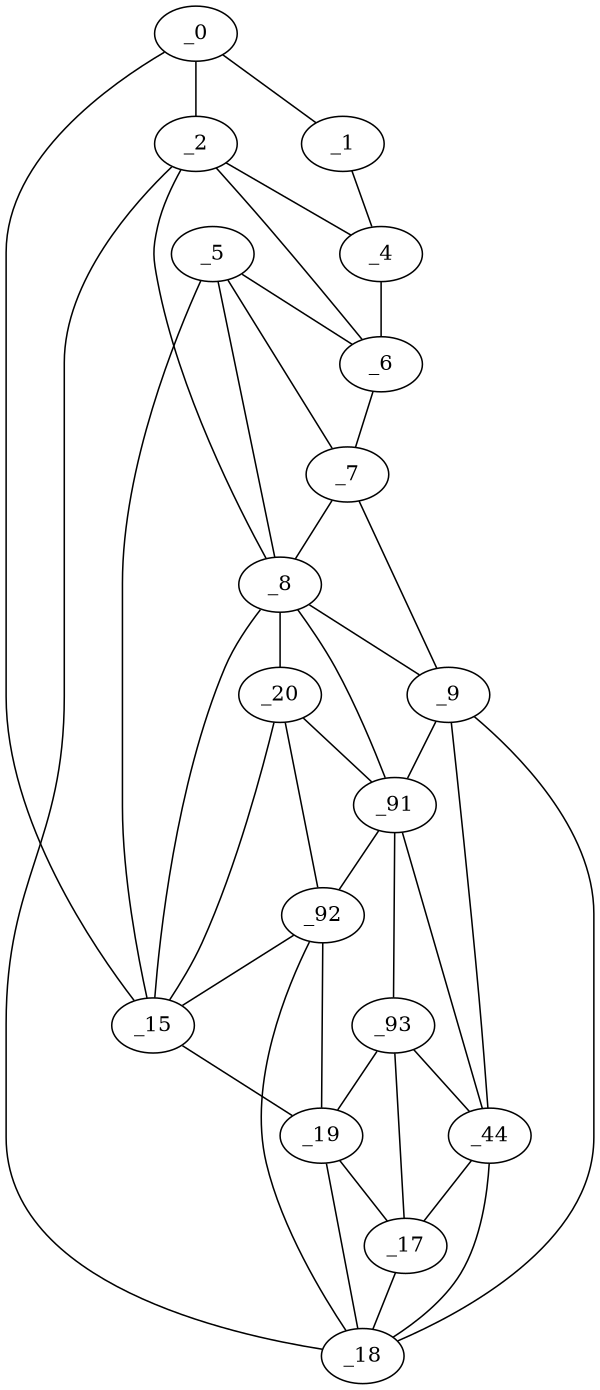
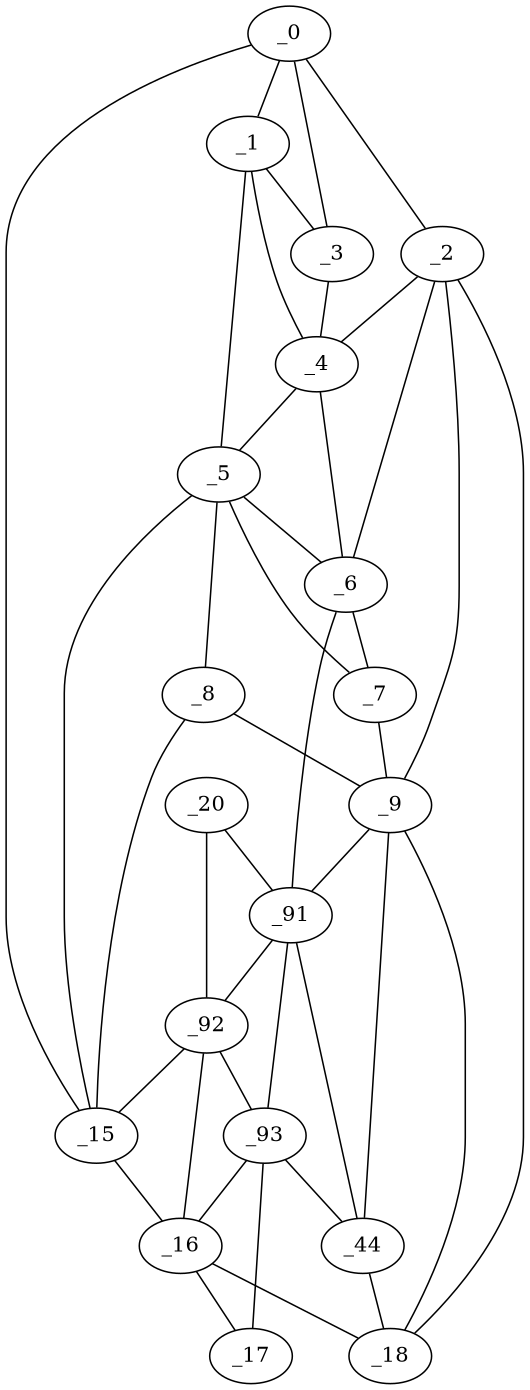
  graph {
    node [x=90 y=64]
    edge [valence=2]
    _0 [x=6]
    _1 [x=20]
    _2 [x=26 y=90]
+   _3 [x=27 y=75]
    _15 [x=105 y=38]
    _5 [x=40 y=57]
    _4 [x=38]
    _6 [x=49 y=60]
    _9 [x=87 y=73]
    _18 [x=125 y=63]
    _7 [x=66 y=53]
    _8 [x=73 y=51]
-   _16 [x=109 y=56 label=_19]
+   _16 [x=109 y=56]
    n14 [label=_91 y=60]
    n15 [label=_44 x=101 y=69]
    n16 [label=_20 y=46]
    _17 [x=111 y=66]
    n18 [label=_92 x=99 y=48]
    n19 [label=_93 x=100 y=59]
    _0 -- _1
    _0 -- _2 [valence=1]
+   _0 -- _3 [valence=1]
    _0 -- _15 [valence=1]
+   _1 -- _3
+   _1 -- _5
    _1 -- _4
    _2 -- _4
    _2 -- _6
-   _2 -- _8 [valence=1]
+   _2 -- _9 [valence=1]
    _2 -- _18 [valence=1]
+   _3 -- _4
    _15 -- _16 [valence=1]
    _5 -- _15
    _5 -- _6
    _5 -- _7
    _5 -- _8
+   _4 -- _5
    _4 -- _6 [valence=1]
    _6 -- _7
    _9 -- _18
    _9 -- n14
    _9 -- n15 [valence=1]
    _7 -- _9
-   _7 -- _8
    _8 -- _15
    _8 -- _9 [valence=1]
-   _8 -- n14 [valence=1]
-   _8 -- n16
+   _6 -- n14 [valence=1]
    _16 -- _18
    _16 -- _17
    n14 -- n15 [valence=1]
    n14 -- n18
    n14 -- n19
    n15 -- _18
-   n15 -- _17
-   n16 -- _15
    n16 -- n14
    n16 -- n18
-   _17 -- _18 [valence=1]
    n18 -- _15 [valence=1]
    n18 -- _16
-   n18 -- _18
+   n18 -- n19
    n19 -- _16 [valence=1]
    n19 -- n15 [valence=1]
    n19 -- _17 [valence=1]
  }
